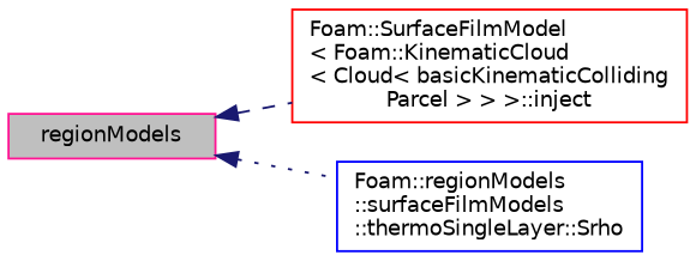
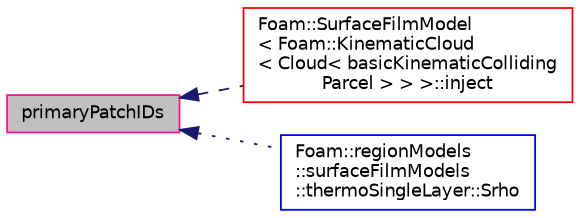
  digraph {
    rankdir=LR
    node [fontname=Helvetica fontsize=10 shape=record]
    edge [color=midnightblue dir=back fontname=Helvetica fontsize=10 labelfontname=Helvetica labelfontsize=10]
-   n1 [color=deeppink fillcolor=grey75 fontcolor=black height=0.2 label=regionModels style=filled width=0.4]
+   n1 [color=deeppink fillcolor=grey75 fontcolor=black height=0.2 label=primaryPatchIDs style=filled width=0.4]
    n2 [color=red height=0.2 label="Foam::SurfaceFilmModel\l\< Foam::KinematicCloud\l\< Cloud\< basicKinematicColliding\lParcel \> \> \>::inject" width=0.4]
    n3 [color=blue height=0.2 label="Foam::regionModels\l::surfaceFilmModels\l::thermoSingleLayer::Srho" width=0.4]
    n1 -> n2 [style=dashed]
    n1 -> n3 [style=dotted]
  }
